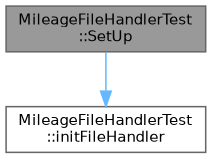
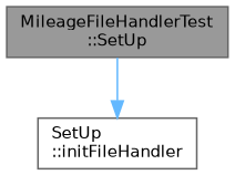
  digraph {
    rankdir=TB
    node [fontname=Helvetica fontsize=10 shape=box style=filled]
    n1 [color=gray40 fillcolor=grey60 fontcolor=black height=0.2 label="MileageFileHandlerTest\l::SetUp" width=0.4]
-   n2 [color=grey40 fillcolor=white height=0.2 label="MileageFileHandlerTest\l::initFileHandler" width=0.4]
+   n2 [color=grey40 fillcolor=white height=0.2 label="SetUp\l::initFileHandler" width=0.4]
    n1 -> n2 [color=steelblue1 fontname=Helvetica fontsize=10 labelfontname=Helvetica labelfontsize=10 style=solid]
  }
